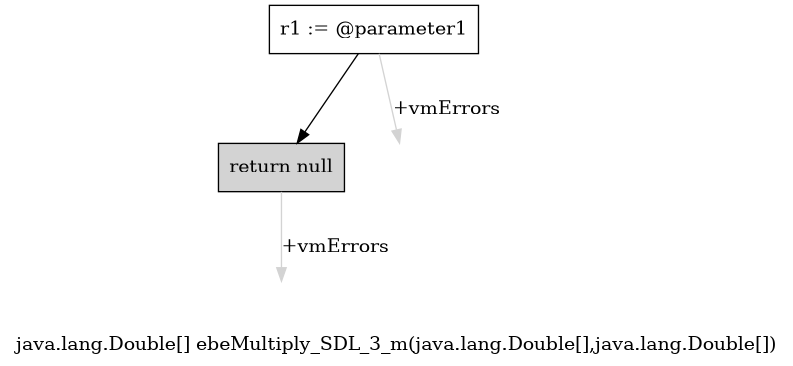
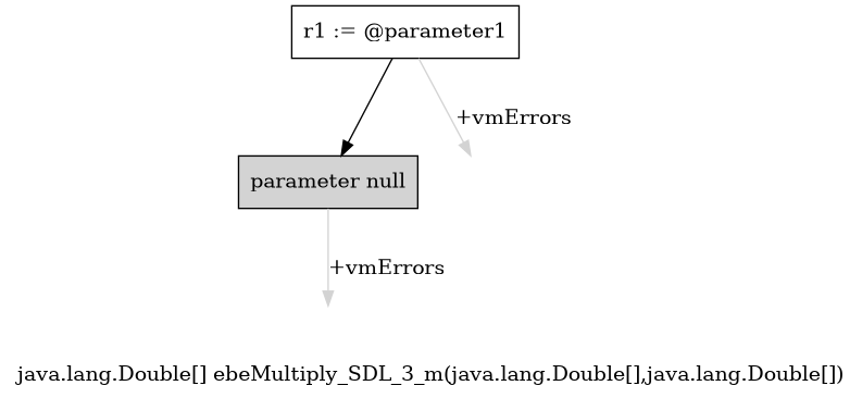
  digraph {
    label="java.lang.Double[] ebeMultiply_SDL_3_m(java.lang.Double[],java.lang.Double[])"
    node [shape=box style=invis]
    edge [color=lightgray]
    n1 [label="r1 := @parameter1" style=""]
-   n2 [fillcolor=lightgray label="return null" style=filled]
+   n2 [fillcolor=lightgray label="parameter null" style=filled]
    n3 [label=Esc]
    n4 [label=Esc]
    n5 [label=Esc]
    n1 -> n2 [color=black]
    n1 -> n3 [label="\l+vmErrors"]
    n2 -> n5 [label="\l+vmErrors"]
  }
